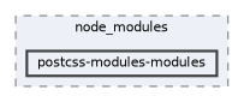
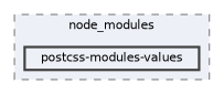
  digraph {
    compound=true
-   n1 [color=grey25 fillcolor="#edf0f7" fontname=Helvetica fontsize=10 height=0.2 label="postcss-modules-modules" shape=box style="filled,bold" width=0.4]
+   n1 [color=grey25 fillcolor="#edf0f7" fontname=Helvetica fontsize=10 height=0.2 label="postcss-modules-values" shape=box style="filled,bold" width=0.4]
    subgraph cluster_1 {
      bgcolor="#edf0f7"
      fontname=Helvetica
      fontsize=10
      label=node_modules
      pencolor=grey50
      style="filled,dashed"
      n1
    }
  }
